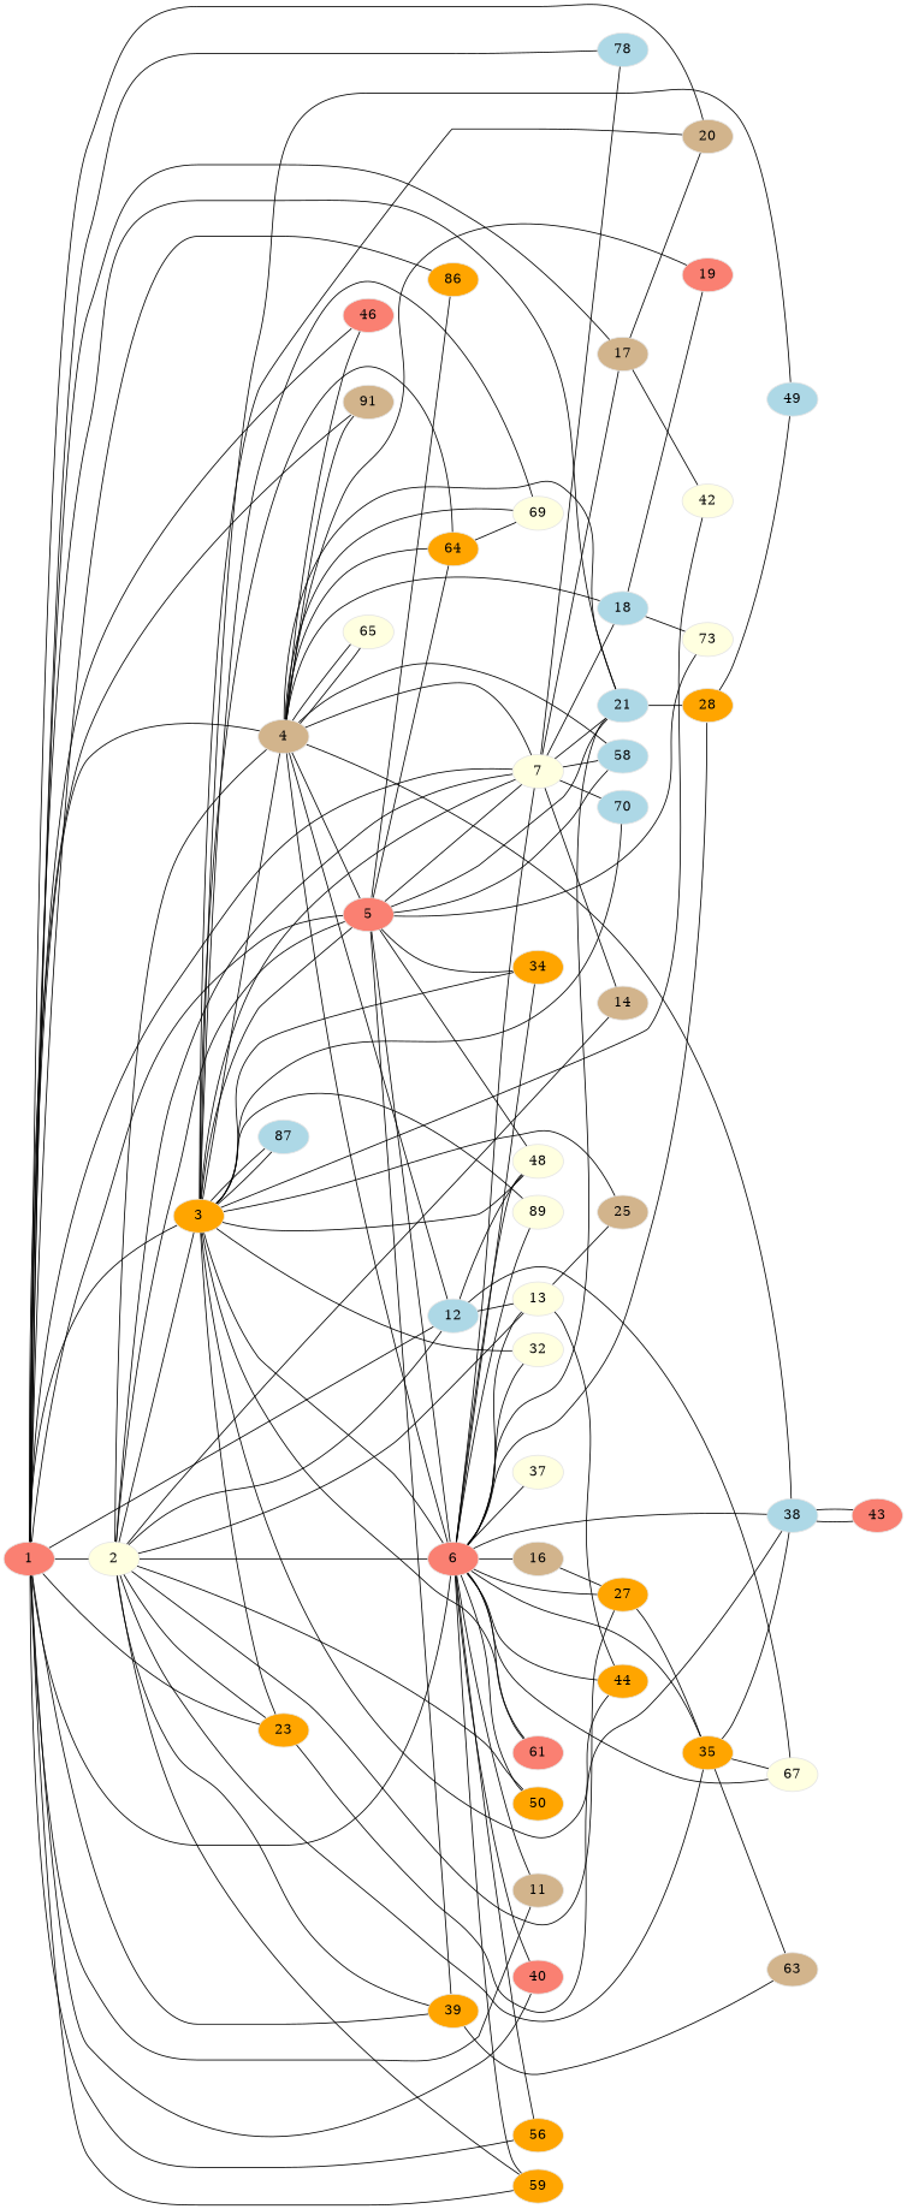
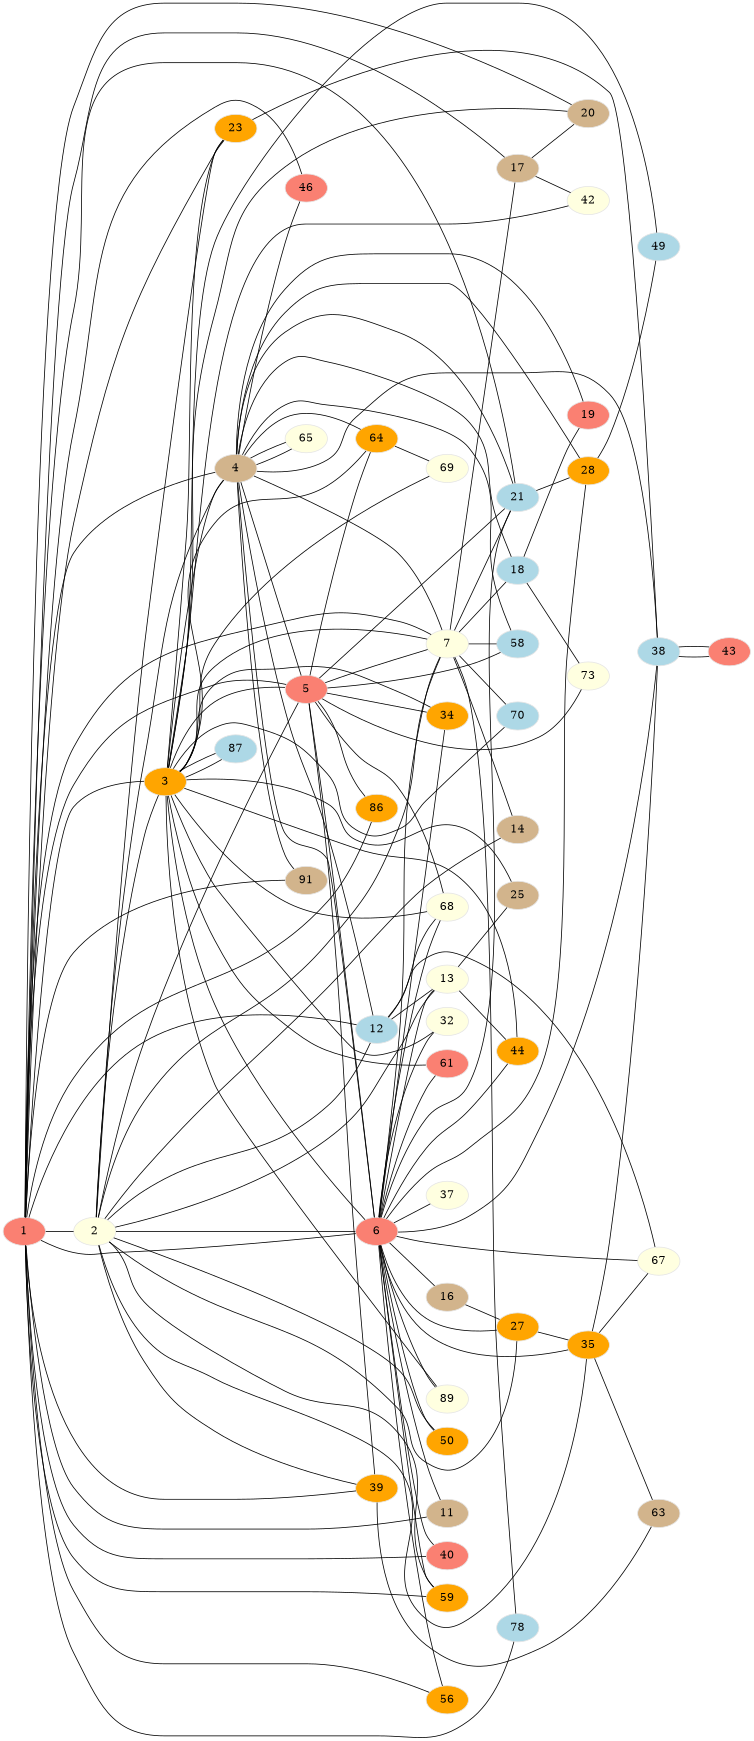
  graph {
    rankdir=LR
    node [color=gray90 fillcolor=orange style=filled]
    2 [fillcolor=lightyellow super="+26+85+102+45+47+9"]
    3 [super="+36"]
    4 [fillcolor=tan]
    5 [fillcolor=salmon]
    6 [fillcolor=salmon super="+10+95+76+30+54+53+33+8+71"]
    7 [fillcolor=lightyellow]
    12 [fillcolor=lightblue super="+24"]
    23 [super="+41"]
    39 [super="+62"]
    59
    13 [fillcolor=lightyellow]
    14 [fillcolor=tan]
    27 [super="+80"]
    35 [super="+57"]
    50
    1 [fillcolor=salmon]
    11 [fillcolor=tan]
    17 [fillcolor=tan]
    20 [fillcolor=tan]
    21 [fillcolor=lightblue super="+92+97+66"]
    40 [fillcolor=salmon super="+89+100"]
    46 [fillcolor=salmon]
    56
    78 [fillcolor=lightblue]
    86
    91 [fillcolor=tan]
    25 [fillcolor=tan]
    32 [fillcolor=lightyellow]
    34 [super="+98"]
    42 [fillcolor=lightyellow]
    44 [super="+68"]
-   48 [fillcolor=lightyellow super="+94"]
+   48 [fillcolor=lightyellow super="+94" label=68]
    49 [fillcolor=lightblue]
    61 [fillcolor=salmon super="+83"]
    64 [super="+88"]
    69 [fillcolor=lightyellow]
    70 [fillcolor=lightblue]
    87 [fillcolor=lightblue]
    n39 [fillcolor=lightyellow label=89]
    18 [fillcolor=lightblue]
    19 [fillcolor=salmon]
    28 [super="+72"]
    38 [fillcolor=lightblue super="+81+101"]
    58 [fillcolor=lightblue super="+82"]
    65 [fillcolor=lightyellow]
    73 [fillcolor=lightyellow]
    16 [fillcolor=tan]
    37 [fillcolor=lightyellow]
    67 [fillcolor=lightyellow super="+84"]
    63 [fillcolor=tan]
    43 [fillcolor=salmon]
    2 -- 3 [weight=3]
    2 -- 4 [weight=4]
    2 -- 5 [weight=2]
    2 -- 6 [weight=11]
    2 -- 7 [weight=2]
    2 -- 12
    2 -- 23
    2 -- 39
    2 -- 59
    2 -- 13
    2 -- 14
    2 -- 27
    2 -- 35
    2 -- 50
    3 -- 4
    3 -- 5
    3 -- 6 [weight=3]
    3 -- 7
    3 -- 23
    3 -- 20
    3 -- 25
    3 -- 32
    3 -- 34
    3 -- 42
    3 -- 44
    3 -- 48
    3 -- 49
    3 -- 61 [weight=2]
    3 -- 64
    3 -- 69
    3 -- 70
    3 -- 87
    3 -- 87
    3 -- n39
    4 -- 5
    4 -- 6 [weight=3]
    4 -- 7
    4 -- 12
    4 -- 21
    4 -- 46
    4 -- 91
    4 -- 64
    4 -- 18
    4 -- 19
-   4 -- 69
+   4 -- 28
    4 -- 38 [weight=2]
    4 -- 58
    4 -- 65
    4 -- 65
    5 -- 6 [weight=3]
    5 -- 7
    5 -- 39
    5 -- 21
    5 -- 86
    5 -- 34
    5 -- 48
    5 -- 64
    5 -- 58
    5 -- 73
    6 -- 7 [weight=5]
    6 -- 59
    6 -- 13
    6 -- 27
    6 -- 35
    6 -- 50
    6 -- 11
    6 -- 21
    6 -- 40 [weight=4]
    6 -- 56
    6 -- 32
    6 -- 34
    6 -- 44 [weight=2]
    6 -- 48
    6 -- 61
    6 -- n39
    6 -- 28
    6 -- 38 [weight=2]
    6 -- 16 [weight=2]
    6 -- 37 [weight=2]
    6 -- 67 [weight=2]
    7 -- 14
    7 -- 17
    7 -- 21
    7 -- 78
    7 -- 70
    7 -- 18
    7 -- 58
    12 -- 13
    12 -- 48
    12 -- 67
    23 -- 38
    39 -- 63
    13 -- 25
    13 -- 44
    27 -- 35
    35 -- 38
    35 -- 67
    35 -- 63
    1 -- 2 [weight=3]
    1 -- 3
    1 -- 4
    1 -- 5
    1 -- 6 [weight=6]
    1 -- 7
    1 -- 12
    1 -- 23
    1 -- 39
    1 -- 59
    1 -- 11
    1 -- 17
    1 -- 20
    1 -- 21
    1 -- 40
    1 -- 46
    1 -- 56
    1 -- 78
    1 -- 86
    1 -- 91
    17 -- 20
    17 -- 42
    21 -- 28
    64 -- 69
    18 -- 19
    18 -- 73
    28 -- 49
    38 -- 43
    38 -- 43
    16 -- 27
  }
